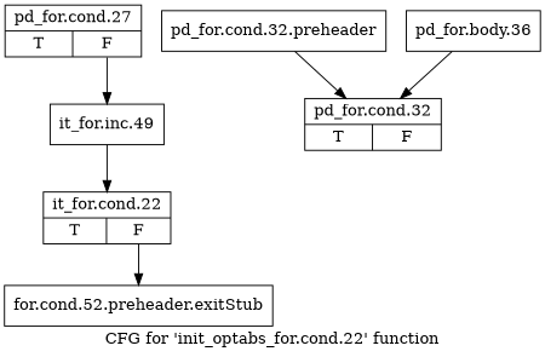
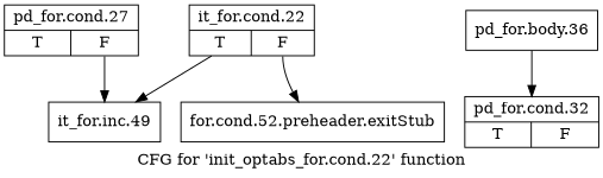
  digraph {
    label="CFG for 'init_optabs_for.cond.22' function"
    node [shape=record]
    n1 [label="{it_for.cond.22|{<s0>T|<s1>F}}"]
    n2 [label="{for.cond.52.preheader.exitStub}"]
    n3 [label="{pd_for.cond.27|{<s0>T|<s1>F}}"]
    n4 [label="{it_for.inc.49}"]
-   n5 [label="{pd_for.cond.32.preheader}"]
    n6 [label="{pd_for.cond.32|{<s0>T|<s1>F}}"]
    n7 [label="{pd_for.body.36}"]
    n1 -> n2 [tailport=s1]
    n3 -> n4 [tailport=s1]
-   n4 -> n1
-   n5 -> n6
+   n1 -> n4
    n7 -> n6
  }
